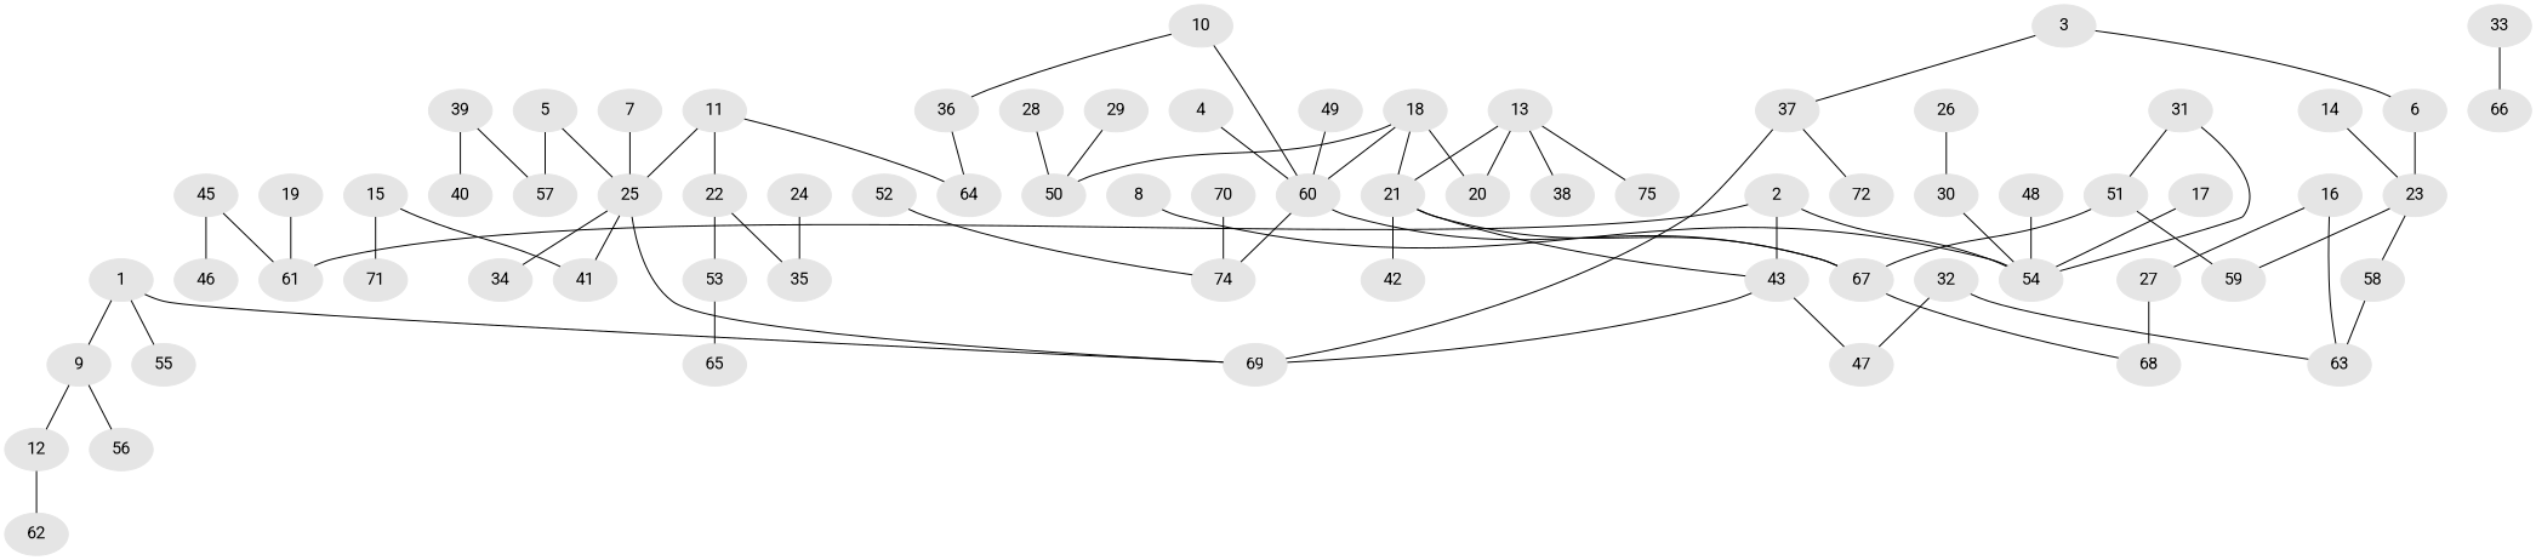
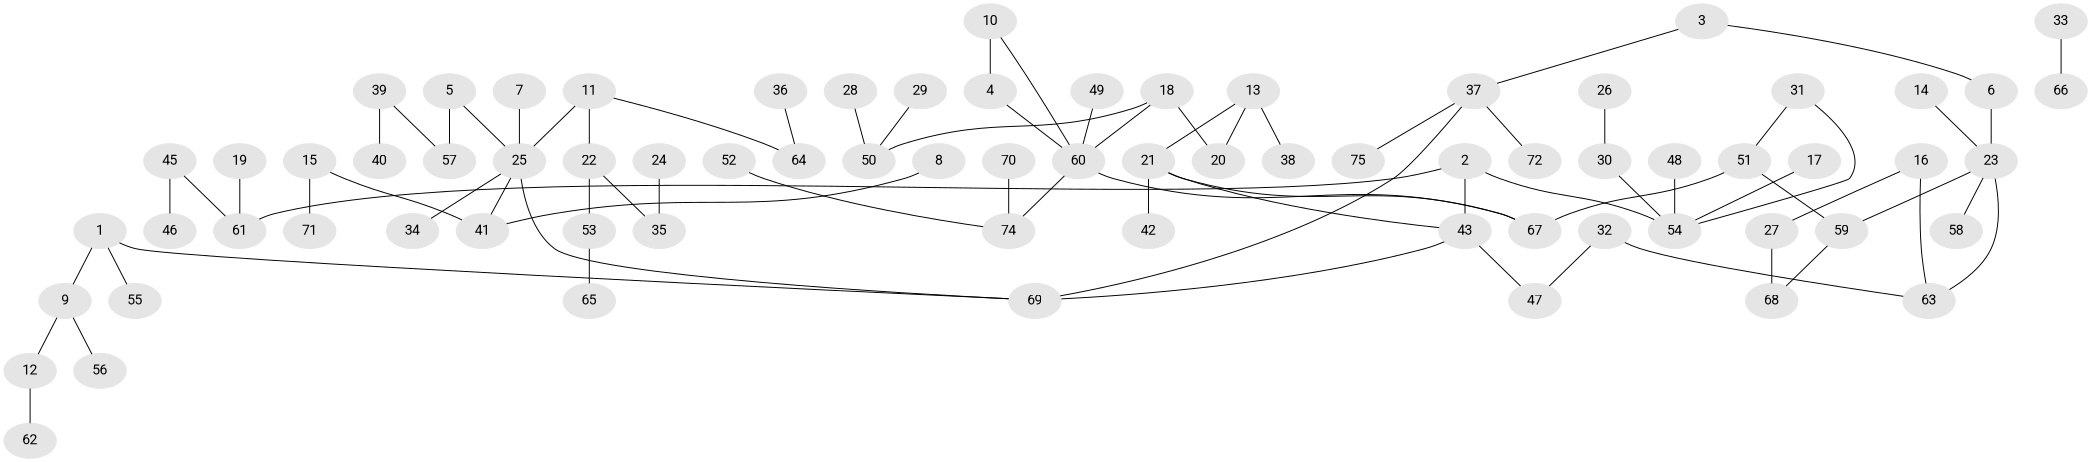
  graph {
    fontname=Roboto
    node [color=gray90 fontname=Roboto style=filled]
    edge [fontname=Roboto weight=1.0]
    1
    9
    55
    69
    12
    56
    2
    43
    54
    61
    47
    3
    6
    37
    23
    72
    51
    67
    59
    4
    60
    74
    5
    25
    57
    41
    34
    63
    58
    7
    8
    62
    10
    36
    64
    11
    22
    35
    53
    13
    20
    21
    38
    n44 [label=75]
    42
    14
    15
    71
    16
    27
    68
    17
    18
    50
    19
    65
    24
    26
    30
    28
    29
    31
    33
    66
    32
    39
    40
    45
    46
    48
    49
    52
    70
    1 -- 9
    1 -- 55
    1 -- 69
    9 -- 12
    9 -- 56
    12 -- 62
    2 -- 43
    2 -- 54
    2 -- 61
    43 -- 69
    43 -- 47
    3 -- 6
    3 -- 37
    6 -- 23
    37 -- 69
    37 -- 72
    23 -- 59
-   58 -- 63
+   23 -- 63
    23 -- 58
    51 -- 67
    51 -- 59
-   67 -- 68
+   59 -- 68
    4 -- 60
    60 -- 67
    60 -- 74
    5 -- 25
    5 -- 57
    25 -- 69
    25 -- 41
    25 -- 34
    7 -- 25
-   8 -- 54
+   8 -- 41
    10 -- 60
-   10 -- 36
+   10 -- 4
    36 -- 64
    11 -- 25
    11 -- 64
    11 -- 22
    22 -- 35
    22 -- 53
    53 -- 65
    13 -- 20
    13 -- 21
    13 -- 38
-   13 -- n44
+   37 -- n44
    21 -- 43
    21 -- 67
    21 -- 42
    14 -- 23
    15 -- 41
    15 -- 71
    16 -- 63
    16 -- 27
    27 -- 68
    17 -- 54
    18 -- 60
    18 -- 20
-   18 -- 21
    18 -- 50
    19 -- 61
    24 -- 35
    26 -- 30
    30 -- 54
    28 -- 50
    29 -- 50
    31 -- 54
    31 -- 51
    33 -- 66
    32 -- 47
    32 -- 63
    39 -- 57
    39 -- 40
    45 -- 61
    45 -- 46
    48 -- 54
    49 -- 60
    52 -- 74
    70 -- 74
  }
